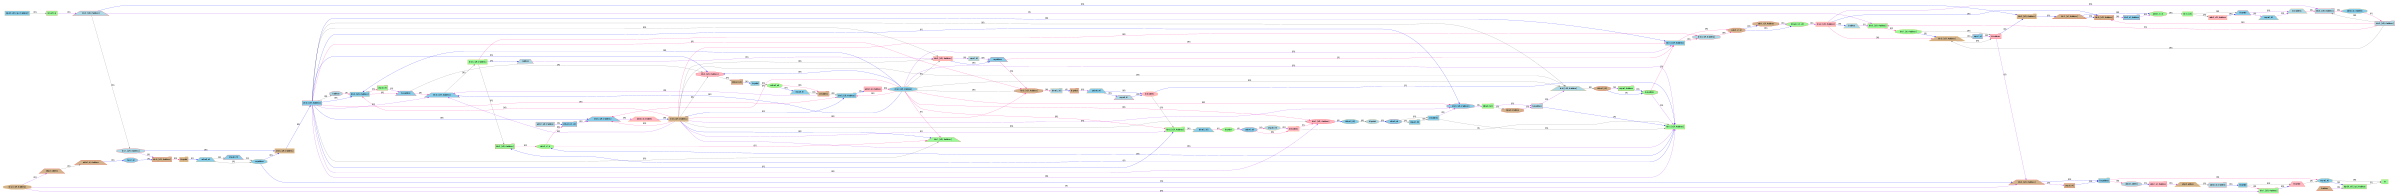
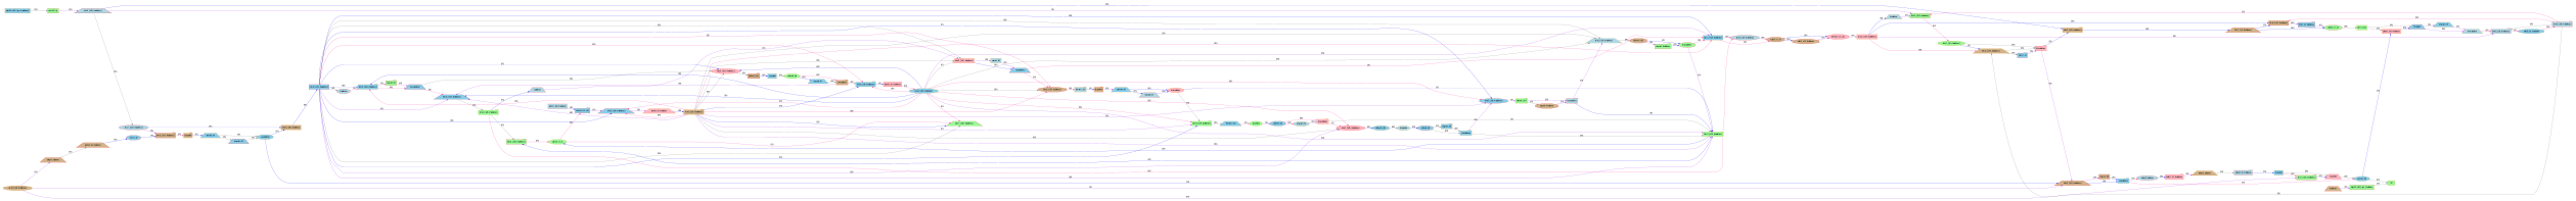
  digraph {
    fontname="Roboto Condensed"
    rankdir=LR
    node [color=red fillcolor=skyblue fontname="Roboto Condensed" shape=octagon style=filled]
    edge [color=blue fontname="Roboto Condensed"]
    n1 [color=darkorange label="stp x29 , x30 , [ sp , #- address ]!" shape=box]
    n2 [fillcolor=palegreen label="mov x29 , sp" shape=box]
    n3 [fillcolor=lightblue label="str x0 , [ x29 , # address ]" shape=trapezium]
    n4 [fillcolor=lightblue label="str x1 , [ x29 , # address ]"]
    n5 [fillcolor=palegreen label="ldr x0 , [ x29 , # address ]" shape=box]
    n6 [color=darkorange fillcolor=tan label="ldr x0 , [ x29 , # address ]" shape=folder]
    n7 [fillcolor=tan label="ldr x0 , [ x29 , # address ]" shape=folder]
    n8 [color=darkorange fillcolor=tan label="ldr x0 , [ x29 , # address ]" shape=box]
    n9 [color=darkorange fillcolor=palegreen label="ldr x1 , [ x0 , # address ]"]
    n10 [fillcolor=tan label="ldr x1 , [ x0 , # address ]" shape=trapezium]
    n11 [color=darkorange fillcolor=tan label="str x2 , [ x29 , # address ]"]
    n12 [fillcolor=tan label="adrp x0 , address" shape=trapezium]
    n13 [fillcolor=tan label="ldr x0 , [ x29 , # address ]" shape=trapezium]
    n14 [fillcolor=palegreen label="ldr x1 , [ x29 , # address ]" shape=folder]
    n15 [color=darkorange fillcolor=tan label="bl symbol" shape=folder]
    n16 [label="str x0 , [ x29 , # address ]" shape=box]
    n17 [fillcolor=tan label="add x0 , x0 , # address" shape=trapezium]
    n18 [fillcolor=tan label="cmp x0 , # 0" shape=box]
    n19 [color=darkorange label="b.eq address" shape=folder]
    n20 [fillcolor=lightpink label="bl symbol" shape=trapezium]
    n21 [label="mov x1 , x0"]
    n22 [color=darkorange label="uxtb w0 , w0" shape=trapezium]
    n23 [label="cmp w0 , # 0" shape=trapezium]
    n24 [color=darkorange label="b.eq address"]
    n25 [color=darkorange label="mov w0 , # 0"]
    n26 [fillcolor=lightblue label="adrp x0 , address"]
    n27 [fillcolor=lightblue label="b address"]
    n28 [color=darkorange label="ldr x0 , [ x29 , # address ]" shape=folder]
    n29 [label="ldr x0 , [ x29 , # address ]" shape=trapezium]
    n30 [fillcolor=lightpink label="ldr x0 , [ x29 , # address ]"]
    n31 [color=darkorange fillcolor=lightpink label="ldr x0 , [ x29 , # address ]" shape=box]
    n32 [color=darkorange label="ldr x0 , [ x29 , # address ]" shape=folder]
    n33 [color=darkorange label="ldr x1 , [ x29 , # address ]" shape=box]
    n34 [fillcolor=tan label="ldr x0 , [ x29 , # address ]"]
    n35 [color=darkorange fillcolor=palegreen label="ldr x1 , [ x29 , # address ]" shape=box]
    n36 [color=darkorange fillcolor=palegreen label="ldr x0 , [ x29 , # address ]" shape=folder]
    n37 [fillcolor=palegreen label="ldr x1 , [ x29 , # address ]" shape=trapezium]
    n38 [label="ldr x0 , [ x29 , # address ]" shape=trapezium]
    n39 [fillcolor=lightpink label="ldr x0 , [ x29 , # address ]"]
    n40 [label="ldr x0 , [ x29 , # address ]"]
    n41 [color=darkorange fillcolor=lightblue label="ldr x0 , [ x29 , # address ]" shape=trapezium]
    n42 [fillcolor=palegreen label="ldp x29 , x30 , [ sp ] , # address" shape=box]
    n43 [color=darkorange fillcolor=palegreen label=ret shape=box]
    n44 [fillcolor=lightpink label="add x1 , x0 , # address" shape=folder]
    n45 [color=darkorange fillcolor=tan label="adrp x0 , address" shape=trapezium]
    n46 [fillcolor=palegreen label="cmp x0 , # 0" shape=folder]
    n47 [label="b.eq address" shape=trapezium]
    n48 [color=darkorange fillcolor=palegreen label="str x0 , [ x29 , # address ]" shape=folder]
    n49 [fillcolor=tan label="ldrb w0 , [ x0 ]" shape=folder]
    n50 [color=darkorange fillcolor=lightblue label="cmp x0 , # 0" shape=box]
    n51 [label="b.eq address" shape=trapezium]
    n52 [fillcolor=lightpink label="add x0 , x0 , # address" shape=box]
    n53 [fillcolor=lightblue label="ldr x0 , [ x29 , # address ]"]
    n54 [fillcolor=tan label="sub x0 , x1 , x0"]
    n55 [color=darkorange fillcolor=lightblue label="ldrb w0 , [ x0 ]" shape=folder]
    n56 [fillcolor=palegreen label="ldr x0 , [ x29 , # address ]" shape=folder]
    n57 [color=darkorange fillcolor=palegreen label="sub x0 , x1 , x0"]
    n58 [color=darkorange label="ldrb w0 , [ x0 ]" shape=trapezium]
    n59 [color=darkorange fillcolor=lightpink label="add x0 , x0 , # address" shape=trapezium]
    n60 [color=darkorange label="ldrb w0 , [ x0 ]"]
    n61 [color=darkorange fillcolor=palegreen label="ldrb w0 , [ x0 ]" shape=folder]
    n62 [fillcolor=tan label="ldrb w0 , [ x0 ]"]
    n63 [fillcolor=lightblue label="add x0 , x0 , # address" shape=folder]
    n64 [color=darkorange label="bl symbol" shape=box]
    n65 [fillcolor=lightblue label="b address" shape=trapezium]
    n66 [color=darkorange label="bl symbol" shape=box]
    n67 [color=darkorange fillcolor=palegreen label="uxtb w0 , w0"]
    n68 [color=darkorange label="cmp w0 , # 0" shape=trapezium]
    n69 [fillcolor=tan label="b.ne address" shape=folder]
    n70 [color=darkorange label="str x0 , [ x29 , # address ]"]
    n71 [fillcolor=tan label="add x1 , x29 , # address"]
-   n72 [fillcolor=palegreen label="strb wzr , [ x1 , x0 ]"]
+   n72 [fillcolor=lightpink label="strb wzr , [ x1 , x0 ]"]
    n73 [fillcolor=tan label="bl symbol" shape=folder]
    n74 [color=darkorange fillcolor=lightpink label="str xzr , [ x29 , # address ]" shape=box]
    n75 [color=darkorange fillcolor=lightblue label="b address" shape=trapezium]
    n76 [color=darkorange fillcolor=tan label="ldr x0 , [ x29 , # address ]" shape=trapezium]
    n77 [fillcolor=tan label="ldr x0 , [ x29 , # address ]" shape=box]
    n78 [fillcolor=lightblue label="ldr x0 , [ x29 , # address ]" shape=folder]
    n79 [fillcolor=lightpink label="b.hi address" shape=folder]
    n80 [label="cmp x1 , x0" shape=folder]
    n81 [label="lsl x0 , x0 , # address" shape=folder]
    n82 [color=darkorange label="add x0 , x0 , # address"]
    n83 [color=darkorange label="uxtb w0 , w0" shape=trapezium]
    n84 [fillcolor=lightblue label="cmp w0 , # 0" shape=trapezium]
    n85 [color=darkorange fillcolor=lightpink label="b.ne address"]
    n86 [label="strb w2 , [ x1 , x0 ]" shape=folder]
    n87 [color=darkorange fillcolor=palegreen label="bl symbol"]
    n88 [fillcolor=palegreen label="add x0 , x1 , x0"]
    n89 [fillcolor=lightblue label="add x1 , x29 , # address" shape=box]
    n90 [color=darkorange fillcolor=tan label="str x0 , [ x29 , # address ]" shape=folder]
    n91 [label="uxtb w0 , w0"]
    n92 [color=darkorange fillcolor=lightblue label="cmp w0 , # 0"]
    n93 [color=darkorange fillcolor=lightpink label="b.ne address" shape=folder]
    n94 [color=darkorange fillcolor=lightblue label="bl symbol"]
    n95 [color=darkorange fillcolor=palegreen label="ldr x1 , [ x0 ]" shape=box]
    n96 [color=darkorange fillcolor=lightpink label="add x0 , x29 , # address" shape=box]
    n97 [label="bl symbol" shape=trapezium]
    n98 [color=darkorange label="cmp w0 , # 0" shape=trapezium]
    n99 [color=darkorange fillcolor=lightblue label="b.ne address" shape=trapezium]
    n100 [fillcolor=lightblue label="str x0 , [ x29 , # address ]" shape=folder]
    n101 [fillcolor=tan label="b address" shape=trapezium]
    n102 [label="uxtb w0 , w0"]
    n103 [color=darkorange label="cmp w0 , # 0" shape=folder]
    n104 [color=darkorange label="b.ne address" shape=folder]
    n105 [fillcolor=tan label="cmp w0 , # address"]
    n106 [fillcolor=lightblue label="b.eq address" shape=folder]
    n107 [fillcolor=palegreen label="cmp w0 , # address" shape=folder]
    n108 [fillcolor=palegreen label="b.eq address"]
    n1 -> n2 [color=gray40 label=CFG]
    n2 -> n3 [color=purple label=CFG]
    n3 -> n4 [color=gray40 label=CFG]
    n3 -> n5 [color=purple label=DFG]
    n3 -> n6 [label=DFG]
    n4 -> n7 [color=purple label=DFG]
    n4 -> n8 [label=DFG]
    n5 -> n9 [color=deeppink label=DFG]
    n6 -> n10 [label=DFG]
    n7 -> n15 [color=deeppink label=DFG]
    n8 -> n16 [label=DFG]
    n9 -> n76 [label=CFG]
    n9 -> n79 [color=gray40 label=DFG]
    n10 -> n77 [label=CFG]
    n10 -> n88 [label=DFG]
    n11 -> n12 [color=purple label=CFG]
    n11 -> n13 [color=purple label=DFG]
    n11 -> n14 [color=purple label=DFG]
    n12 -> n17 [color=gray40 label=CFG]
    n13 -> n18 [color=purple label=CFG]
    n13 -> n19 [label=DFG]
    n14 -> n20 [label=DFG]
    n15 -> n22 [label=DFG]
    n16 -> n27 [color=gray40 label=CFG]
    n16 -> n28 [label=DFG]
    n16 -> n29 [color=purple label=DFG]
    n16 -> n30 [label=DFG]
    n16 -> n31 [color=gray40 label=DFG]
    n16 -> n32 [color=deeppink label=DFG]
    n16 -> n33 [label=DFG]
    n16 -> n34 [color=deeppink label=DFG]
    n16 -> n35 [color=purple label=DFG]
    n16 -> n36 [label=DFG]
    n16 -> n37 [color=gray40 label=DFG]
    n16 -> n38 [label=DFG]
    n16 -> n39 [color=purple label=DFG]
    n16 -> n40 [label=DFG]
    n16 -> n41 [color=gray40 label=DFG]
    n17 -> n21 [label=CFG]
    n18 -> n19 [label=CFG]
    n19 -> n25 [color=deeppink label=CFG]
    n19 -> n26 [color=deeppink label=CFG]
    n20 -> n25 [color=gray40 label=CFG]
    n21 -> n7 [label=CFG]
    n22 -> n23 [color=gray40 label=CFG]
    n22 -> n24 [color=gray40 label=DFG]
    n23 -> n24 [color=gray40 label=CFG]
    n24 -> n8 [label=CFG]
    n24 -> n13 [label=CFG]
-   n25 -> n42 [label=CFG]
+   n25 -> n96 [label=CFG]
    n25 -> n43 [color=gray40 label=DFG]
    n26 -> n44 [label=CFG]
    n27 -> n28 [color=deeppink label=CFG]
    n28 -> n46 [color=deeppink label=CFG]
    n28 -> n47 [color=deeppink label=DFG]
    n29 -> n48 [color=gray40 label=DFG]
    n30 -> n49 [color=gray40 label=DFG]
    n31 -> n50 [color=purple label=CFG]
    n31 -> n51 [label=DFG]
    n32 -> n52 [label=DFG]
    n33 -> n53 [color=deeppink label=CFG]
    n33 -> n54 [color=deeppink label=DFG]
    n34 -> n55 [color=deeppink label=DFG]
    n35 -> n56 [label=CFG]
    n35 -> n57 [label=DFG]
    n36 -> n58 [color=gray40 label=DFG]
    n38 -> n59 [color=purple label=DFG]
    n39 -> n60 [label=DFG]
    n40 -> n61 [color=purple label=DFG]
    n41 -> n62 [color=gray40 label=DFG]
    n42 -> n43 [color=gray40 label=CFG]
    n44 -> n45 [color=purple label=CFG]
    n45 -> n63 [color=gray40 label=CFG]
    n46 -> n47 [color=purple label=CFG]
    n47 -> n29 [color=deeppink label=CFG]
    n47 -> n30 [color=gray40 label=CFG]
    n48 -> n53 [color=deeppink label=DFG]
    n48 -> n56 [color=gray40 label=DFG]
    n48 -> n65 [label=CFG]
    n49 -> n66 [label=DFG]
    n50 -> n51 [color=purple label=CFG]
    n51 -> n33 [color=deeppink label=CFG]
    n51 -> n34 [color=deeppink label=CFG]
    n52 -> n70 [color=deeppink label=DFG]
    n53 -> n54 [color=deeppink label=DFG]
    n54 -> n71 [label=CFG]
    n54 -> n72 [label=DFG]
    n55 -> n73 [label=DFG]
    n56 -> n57 [color=deeppink label=DFG]
    n57 -> n37 [color=deeppink label=CFG]
    n57 -> n86 [color=deeppink label=DFG]
    n58 -> n87 [color=deeppink label=DFG]
    n59 -> n90 [label=DFG]
    n60 -> n94 [color=gray40 label=DFG]
    n61 -> n105 [color=gray40 label=CFG]
    n61 -> n106 [color=purple label=DFG]
    n62 -> n107 [color=purple label=CFG]
    n62 -> n108 [label=DFG]
    n63 -> n64 [label=CFG]
    n64 -> n14 [color=deeppink label=CFG]
    n64 -> n20 [color=gray40 label=DFG]
    n65 -> n31 [color=purple label=CFG]
    n66 -> n67 [color=gray40 label=DFG]
    n67 -> n68 [label=CFG]
    n67 -> n69 [color=deeppink label=DFG]
    n68 -> n69 [color=gray40 label=CFG]
    n69 -> n29 [color=purple label=CFG]
    n69 -> n32 [color=gray40 label=CFG]
    n70 -> n28 [label=DFG]
    n70 -> n29 [label=DFG]
    n70 -> n30 [label=DFG]
    n70 -> n31 [color=gray40 label=DFG]
    n70 -> n32 [color=deeppink label=DFG]
    n70 -> n33 [color=purple label=DFG]
    n70 -> n34 [color=gray40 label=DFG]
    n70 -> n35 [color=purple label=DFG]
    n70 -> n36 [color=deeppink label=DFG]
    n70 -> n37 [color=deeppink label=DFG]
    n70 -> n38 [color=deeppink label=DFG]
    n70 -> n39 [color=deeppink label=DFG]
    n70 -> n40 [color=deeppink label=DFG]
    n70 -> n41 [color=gray40 label=DFG]
    n71 -> n72 [color=purple label=CFG]
    n72 -> n74 [color=purple label=CFG]
    n73 -> n83 [color=purple label=DFG]
    n74 -> n75 [label=CFG]
    n74 -> n76 [color=deeppink label=DFG]
    n74 -> n77 [label=DFG]
    n74 -> n78 [color=purple label=DFG]
    n75 -> n5 [color=purple label=CFG]
    n76 -> n79 [color=gray40 label=DFG]
    n76 -> n80 [color=gray40 label=CFG]
    n77 -> n81 [color=purple label=DFG]
    n78 -> n82 [color=deeppink label=DFG]
    n79 -> n6 [label=CFG]
    n79 -> n13 [color=purple label=CFG]
    n80 -> n79 [color=purple label=CFG]
    n81 -> n88 [color=purple label=DFG]
    n82 -> n100 [color=deeppink label=DFG]
    n83 -> n84 [label=CFG]
    n83 -> n85 [label=DFG]
    n84 -> n85 [label=CFG]
    n85 -> n35 [label=CFG]
    n85 -> n36 [color=gray40 label=CFG]
    n86 -> n38 [color=purple label=CFG]
    n87 -> n91 [color=purple label=DFG]
    n88 -> n95 [color=gray40 label=DFG]
    n89 -> n86 [label=CFG]
    n90 -> n28 [color=deeppink label=DFG]
    n90 -> n29 [color=purple label=DFG]
    n90 -> n30 [color=gray40 label=DFG]
    n90 -> n31 [color=gray40 label=DFG]
    n90 -> n32 [label=DFG]
    n90 -> n33 [color=deeppink label=DFG]
    n90 -> n34 [color=deeppink label=DFG]
    n90 -> n35 [color=purple label=DFG]
    n90 -> n36 [color=purple label=DFG]
    n90 -> n37 [label=DFG]
    n90 -> n38 [color=deeppink label=DFG]
    n90 -> n39 [color=gray40 label=DFG]
    n90 -> n40 [color=purple label=DFG]
    n90 -> n41 [color=gray40 label=DFG]
    n91 -> n92 [color=deeppink label=CFG]
    n91 -> n93 [color=deeppink label=DFG]
    n92 -> n93 [color=purple label=CFG]
    n93 -> n35 [color=gray40 label=CFG]
    n93 -> n39 [color=deeppink label=CFG]
    n94 -> n102 [label=DFG]
    n95 -> n96 [color=gray40 label=CFG]
    n95 -> n97 [color=gray40 label=DFG]
    n96 -> n97 [label=DFG]
    n97 -> n98 [color=purple label=CFG]
    n97 -> n99 [color=purple label=DFG]
    n98 -> n99 [color=purple label=CFG]
    n99 -> n78 [color=deeppink label=CFG]
    n100 -> n5 [color=deeppink label=CFG]
    n100 -> n76 [color=gray40 label=DFG]
    n100 -> n77 [color=deeppink label=DFG]
    n100 -> n78 [color=gray40 label=DFG]
    n101 -> n42 [color=purple label=CFG]
    n102 -> n103 [color=gray40 label=CFG]
    n102 -> n104 [color=gray40 label=DFG]
    n103 -> n104 [color=gray40 label=CFG]
    n104 -> n35 [color=gray40 label=CFG]
    n104 -> n40 [color=purple label=CFG]
    n105 -> n106 [color=purple label=CFG]
    n106 -> n35 [label=CFG]
    n106 -> n41 [color=purple label=CFG]
    n107 -> n108 [label=CFG]
    n108 -> n33 [color=deeppink label=CFG]
    n108 -> n35 [color=purple label=CFG]
  }
